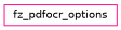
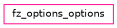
  digraph {
    rankdir=LR
-   n1 [color=deeppink fillcolor=white fontname=Helvetica fontsize=10 height=0.2 label=fz_pdfocr_options shape=record style=filled width=0.4]
+   n1 [color=deeppink fillcolor=white fontname=Helvetica fontsize=10 height=0.2 label=fz_options_options shape=record style=filled width=0.4]
  }
